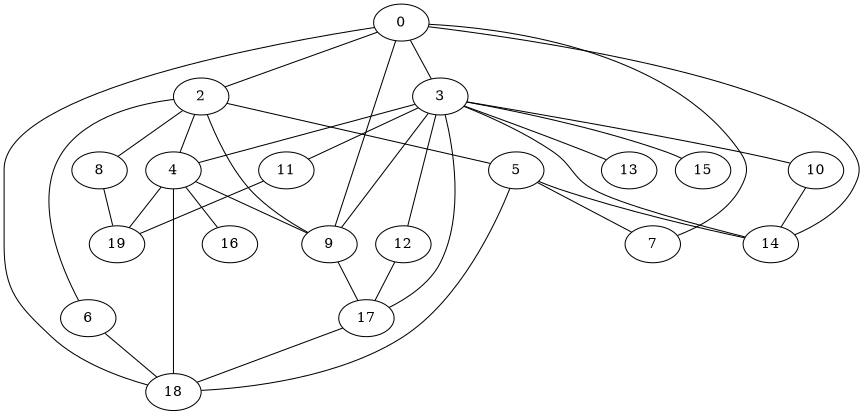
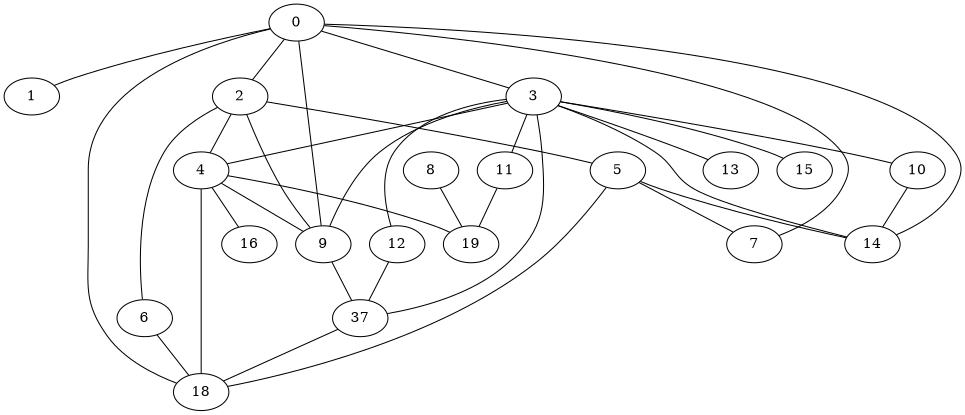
  graph {
    0
+   1
    2
    3
    14
    18
    9
    7
    4
    5
    6
    8
    10
    11
    12
    13
    15
-   17
+   17 [label=37]
    16
    19
+   0 -- 1
    0 -- 2
    0 -- 3
    0 -- 14
    0 -- 18
    0 -- 9
    0 -- 7
    2 -- 9
    2 -- 4
    2 -- 5
    2 -- 6
-   2 -- 8
    3 -- 14
    3 -- 9
    3 -- 4
    3 -- 10
    3 -- 11
    3 -- 12
    3 -- 13
    3 -- 15
    3 -- 17
    9 -- 17
    4 -- 18
    4 -- 9
    4 -- 16
    4 -- 19
    5 -- 14
    5 -- 18
    5 -- 7
    6 -- 18
    8 -- 19
    10 -- 14
    11 -- 19
    12 -- 17
    17 -- 18
  }
